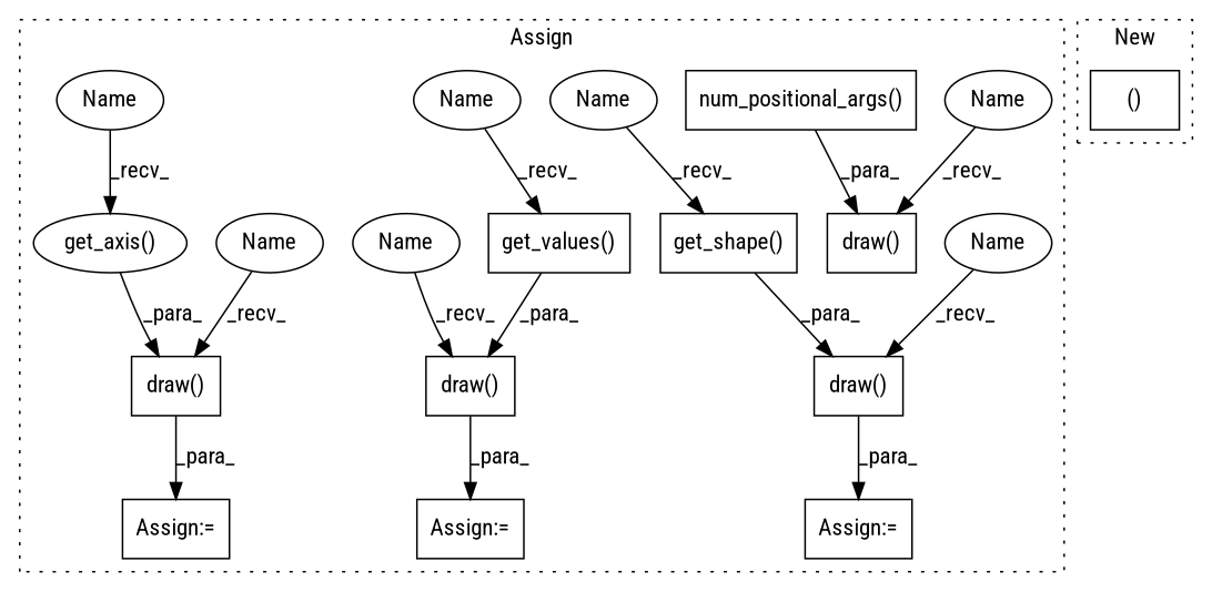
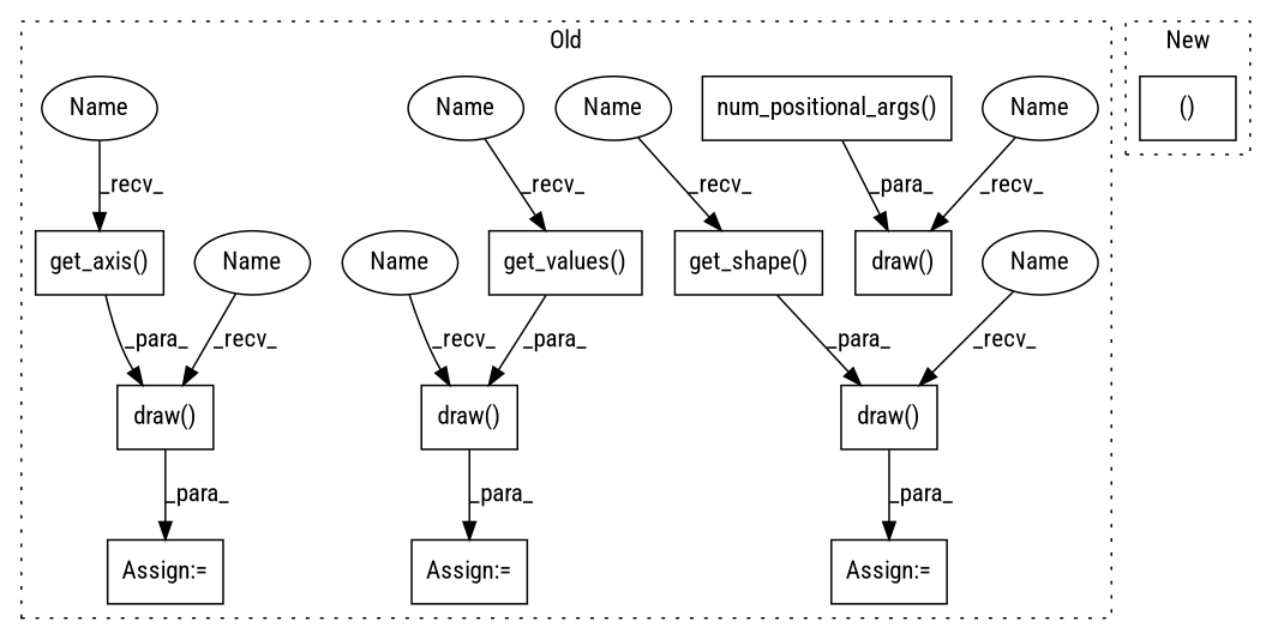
  digraph {
    fontname="Roboto Condensed"
    node [a=75 fontname="Roboto Condensed" l="10,1" s=738 shape=box]
    edge [fontname="Roboto Condensed"]
    n1 [label="draw()" s="867,906"]
    n2 [a=68 l=3 label="Assign:=" s=864]
    n3 [label="draw()" s="781,843"]
    n4 [a=68 l=3 label="Assign:=" s=778]
    n5 [label="draw()" s="728,771"]
    n6 [a=68 l=3 label="Assign:=" s=725]
    n7 [l=33 label="get_shape()"]
    n8 [l=52 label="get_values()" s=791]
    n9 [label="draw()" s="655,714"]
    n10 [l=49 label="num_positional_args()" s=665]
-   n11 [l=29 label="get_axis()" s=877 shape=ellipse]
+   n11 [l=29 label="get_axis()" s=877]
    n12 [a=87 l=4 label=Name s=728 shape=ellipse]
    n13 [a=87 l=4 label=Name s=655 shape=ellipse]
    n14 [a=87 l=4 label=Name s=781 shape=ellipse]
    n15 [a=87 l=4 label=Name s=867 shape=ellipse]
    n16 [a=87 l=7 label=Name shape=ellipse]
    n17 [a=87 l=7 label=Name s=877 shape=ellipse]
    n18 [a=87 l=7 label=Name s=791 shape=ellipse]
    n19 [a=54 l=20 label="()" s=1105]
    subgraph cluster_1 {
-     label=Assign
+     label=Old
      style=dotted
      n1
      n2
      n3
      n4
      n5
      n6
      n7
      n8
      n9
      n10
      n11
      n12
      n13
      n14
      n15
      n16
      n17
      n18
    }
    subgraph cluster_2 {
      label=New
      style=dotted
      n19
    }
    n1 -> n2 [label=_para_]
    n3 -> n4 [label=_para_]
    n5 -> n6 [label=_para_]
    n7 -> n5 [label=_para_]
    n8 -> n3 [label=_para_]
    n10 -> n9 [label=_para_]
    n11 -> n1 [label=_para_]
    n12 -> n5 [label=_recv_]
    n13 -> n9 [label=_recv_]
    n14 -> n3 [label=_recv_]
    n15 -> n1 [label=_recv_]
    n16 -> n7 [label=_recv_]
    n17 -> n11 [label=_recv_]
    n18 -> n8 [label=_recv_]
  }
